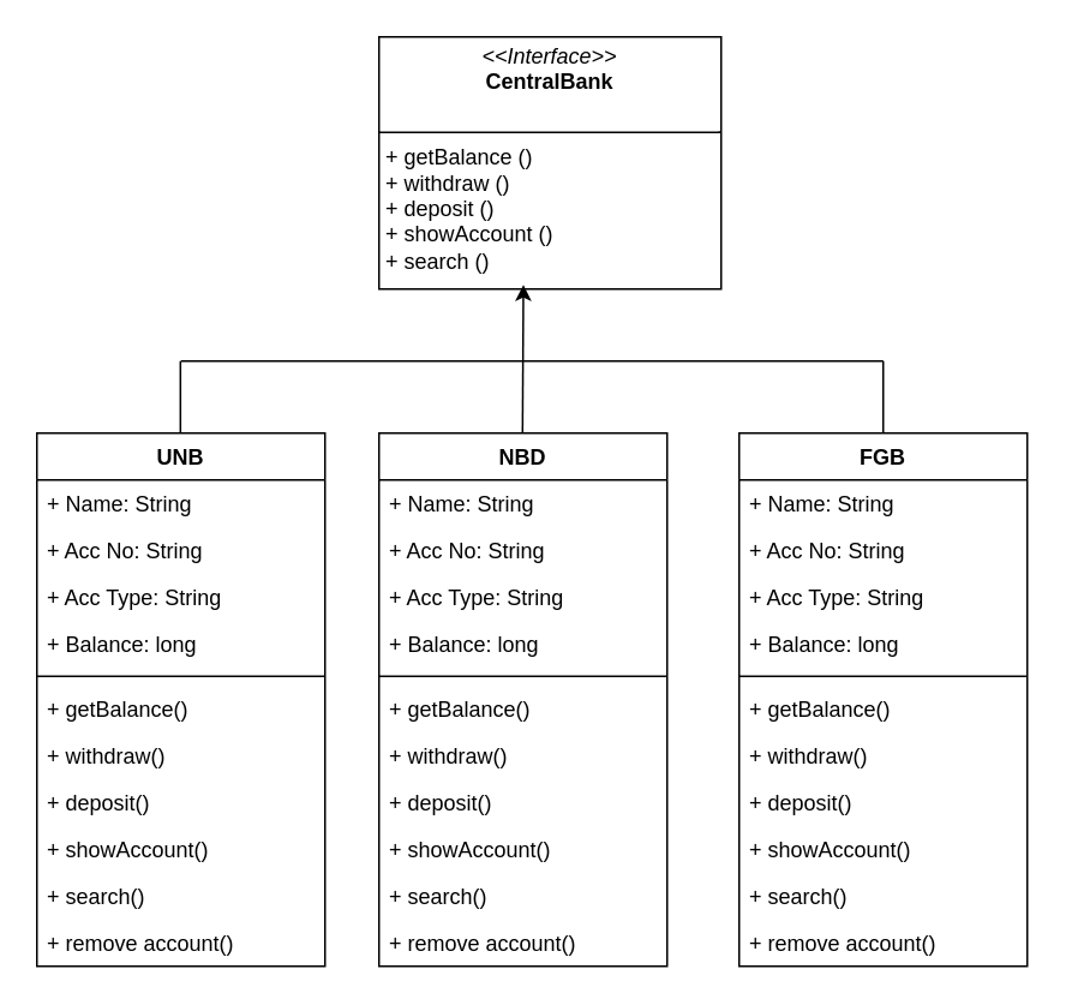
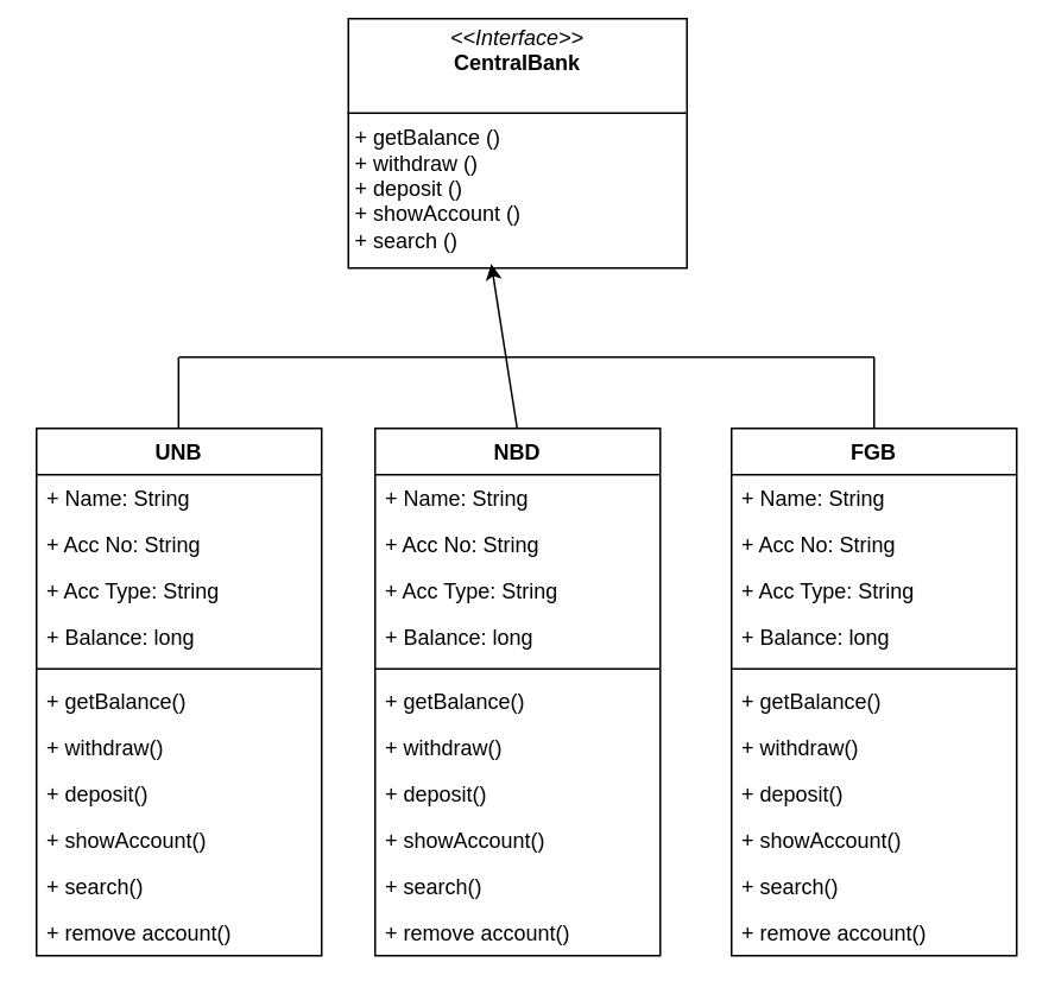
  <mxCell id="0" />
  <mxCell id="1" parent="0" />
  <mxCell id="2" value="UNB" style="swimlane;fontStyle=1;align=center;verticalAlign=top;childLayout=stackLayout;horizontal=1;startSize=26;horizontalStack=0;resizeParent=1;resizeParentMax=0;resizeLast=0;collapsible=1;marginBottom=0;whiteSpace=wrap;html=1;" vertex="1" parent="1"><mxGeometry x="20" y="240" width="160" height="296" as="geometry" /></mxCell>
  <mxCell id="3" value="+ Name: String" style="text;strokeColor=none;fillColor=none;align=left;verticalAlign=top;spacingLeft=4;spacingRight=4;overflow=hidden;rotatable=0;points=[[0,0.5],[1,0.5]];portConstraint=eastwest;whiteSpace=wrap;html=1;" vertex="1" parent="2"><mxGeometry y="26" width="160" height="26" as="geometry" /></mxCell>
  <mxCell id="4" value="+ Acc No: String" style="text;strokeColor=none;fillColor=none;align=left;verticalAlign=top;spacingLeft=4;spacingRight=4;overflow=hidden;rotatable=0;points=[[0,0.5],[1,0.5]];portConstraint=eastwest;whiteSpace=wrap;html=1;" vertex="1" parent="2"><mxGeometry y="52" width="160" height="26" as="geometry" /></mxCell>
  <mxCell id="5" value="+ Acc Type: String" style="text;strokeColor=none;fillColor=none;align=left;verticalAlign=top;spacingLeft=4;spacingRight=4;overflow=hidden;rotatable=0;points=[[0,0.5],[1,0.5]];portConstraint=eastwest;whiteSpace=wrap;html=1;" vertex="1" parent="2"><mxGeometry y="78" width="160" height="26" as="geometry" /></mxCell>
  <mxCell id="6" value="+ Balance: long" style="text;strokeColor=none;fillColor=none;align=left;verticalAlign=top;spacingLeft=4;spacingRight=4;overflow=hidden;rotatable=0;points=[[0,0.5],[1,0.5]];portConstraint=eastwest;whiteSpace=wrap;html=1;" vertex="1" parent="2"><mxGeometry y="104" width="160" height="26" as="geometry" /></mxCell>
  <mxCell id="7" value="" style="line;strokeWidth=1;fillColor=none;align=left;verticalAlign=middle;spacingTop=-1;spacingLeft=3;spacingRight=3;rotatable=0;labelPosition=right;points=[];portConstraint=eastwest;strokeColor=inherit;" vertex="1" parent="2"><mxGeometry y="130" width="160" height="10" as="geometry" /></mxCell>
  <mxCell id="8" value="+ getBalance()" style="text;strokeColor=none;fillColor=none;align=left;verticalAlign=top;spacingLeft=4;spacingRight=4;overflow=hidden;rotatable=0;points=[[0,0.5],[1,0.5]];portConstraint=eastwest;whiteSpace=wrap;html=1;" vertex="1" parent="2"><mxGeometry y="140" width="160" height="26" as="geometry" /></mxCell>
  <mxCell id="9" value="+ withdraw()" style="text;strokeColor=none;fillColor=none;align=left;verticalAlign=top;spacingLeft=4;spacingRight=4;overflow=hidden;rotatable=0;points=[[0,0.5],[1,0.5]];portConstraint=eastwest;whiteSpace=wrap;html=1;" vertex="1" parent="2"><mxGeometry y="166" width="160" height="26" as="geometry" /></mxCell>
  <mxCell id="10" value="+ deposit()" style="text;strokeColor=none;fillColor=none;align=left;verticalAlign=top;spacingLeft=4;spacingRight=4;overflow=hidden;rotatable=0;points=[[0,0.5],[1,0.5]];portConstraint=eastwest;whiteSpace=wrap;html=1;" vertex="1" parent="2"><mxGeometry y="192" width="160" height="26" as="geometry" /></mxCell>
  <mxCell id="11" value="+ showAccount()" style="text;strokeColor=none;fillColor=none;align=left;verticalAlign=top;spacingLeft=4;spacingRight=4;overflow=hidden;rotatable=0;points=[[0,0.5],[1,0.5]];portConstraint=eastwest;whiteSpace=wrap;html=1;" vertex="1" parent="2"><mxGeometry y="218" width="160" height="26" as="geometry" /></mxCell>
  <mxCell id="12" value="+ search()" style="text;strokeColor=none;fillColor=none;align=left;verticalAlign=top;spacingLeft=4;spacingRight=4;overflow=hidden;rotatable=0;points=[[0,0.5],[1,0.5]];portConstraint=eastwest;whiteSpace=wrap;html=1;" vertex="1" parent="2"><mxGeometry y="244" width="160" height="26" as="geometry" /></mxCell>
  <mxCell id="13" value="+ remove account()" style="text;strokeColor=none;fillColor=none;align=left;verticalAlign=top;spacingLeft=4;spacingRight=4;overflow=hidden;rotatable=0;points=[[0,0.5],[1,0.5]];portConstraint=eastwest;whiteSpace=wrap;html=1;" vertex="1" parent="2"><mxGeometry y="270" width="160" height="26" as="geometry" /></mxCell>
  <mxCell id="14" value="NBD" style="swimlane;fontStyle=1;align=center;verticalAlign=top;childLayout=stackLayout;horizontal=1;startSize=26;horizontalStack=0;resizeParent=1;resizeParentMax=0;resizeLast=0;collapsible=1;marginBottom=0;whiteSpace=wrap;html=1;" vertex="1" parent="1"><mxGeometry x="210" y="240" width="160" height="296" as="geometry" /></mxCell>
  <mxCell id="15" value="+ Name: String" style="text;strokeColor=none;fillColor=none;align=left;verticalAlign=top;spacingLeft=4;spacingRight=4;overflow=hidden;rotatable=0;points=[[0,0.5],[1,0.5]];portConstraint=eastwest;whiteSpace=wrap;html=1;" vertex="1" parent="14"><mxGeometry y="26" width="160" height="26" as="geometry" /></mxCell>
  <mxCell id="16" value="+ Acc No: String" style="text;strokeColor=none;fillColor=none;align=left;verticalAlign=top;spacingLeft=4;spacingRight=4;overflow=hidden;rotatable=0;points=[[0,0.5],[1,0.5]];portConstraint=eastwest;whiteSpace=wrap;html=1;" vertex="1" parent="14"><mxGeometry y="52" width="160" height="26" as="geometry" /></mxCell>
  <mxCell id="17" value="+ Acc Type: String" style="text;strokeColor=none;fillColor=none;align=left;verticalAlign=top;spacingLeft=4;spacingRight=4;overflow=hidden;rotatable=0;points=[[0,0.5],[1,0.5]];portConstraint=eastwest;whiteSpace=wrap;html=1;" vertex="1" parent="14"><mxGeometry y="78" width="160" height="26" as="geometry" /></mxCell>
  <mxCell id="18" value="+ Balance: long" style="text;strokeColor=none;fillColor=none;align=left;verticalAlign=top;spacingLeft=4;spacingRight=4;overflow=hidden;rotatable=0;points=[[0,0.5],[1,0.5]];portConstraint=eastwest;whiteSpace=wrap;html=1;" vertex="1" parent="14"><mxGeometry y="104" width="160" height="26" as="geometry" /></mxCell>
  <mxCell id="19" value="" style="line;strokeWidth=1;fillColor=none;align=left;verticalAlign=middle;spacingTop=-1;spacingLeft=3;spacingRight=3;rotatable=0;labelPosition=right;points=[];portConstraint=eastwest;strokeColor=inherit;" vertex="1" parent="14"><mxGeometry y="130" width="160" height="10" as="geometry" /></mxCell>
  <mxCell id="20" value="+ getBalance()" style="text;strokeColor=none;fillColor=none;align=left;verticalAlign=top;spacingLeft=4;spacingRight=4;overflow=hidden;rotatable=0;points=[[0,0.5],[1,0.5]];portConstraint=eastwest;whiteSpace=wrap;html=1;" vertex="1" parent="14"><mxGeometry y="140" width="160" height="26" as="geometry" /></mxCell>
  <mxCell id="21" value="+ withdraw()" style="text;strokeColor=none;fillColor=none;align=left;verticalAlign=top;spacingLeft=4;spacingRight=4;overflow=hidden;rotatable=0;points=[[0,0.5],[1,0.5]];portConstraint=eastwest;whiteSpace=wrap;html=1;" vertex="1" parent="14"><mxGeometry y="166" width="160" height="26" as="geometry" /></mxCell>
  <mxCell id="22" value="+ deposit()" style="text;strokeColor=none;fillColor=none;align=left;verticalAlign=top;spacingLeft=4;spacingRight=4;overflow=hidden;rotatable=0;points=[[0,0.5],[1,0.5]];portConstraint=eastwest;whiteSpace=wrap;html=1;" vertex="1" parent="14"><mxGeometry y="192" width="160" height="26" as="geometry" /></mxCell>
  <mxCell id="23" value="+ showAccount()" style="text;strokeColor=none;fillColor=none;align=left;verticalAlign=top;spacingLeft=4;spacingRight=4;overflow=hidden;rotatable=0;points=[[0,0.5],[1,0.5]];portConstraint=eastwest;whiteSpace=wrap;html=1;" vertex="1" parent="14"><mxGeometry y="218" width="160" height="26" as="geometry" /></mxCell>
  <mxCell id="24" value="+ search()" style="text;strokeColor=none;fillColor=none;align=left;verticalAlign=top;spacingLeft=4;spacingRight=4;overflow=hidden;rotatable=0;points=[[0,0.5],[1,0.5]];portConstraint=eastwest;whiteSpace=wrap;html=1;" vertex="1" parent="14"><mxGeometry y="244" width="160" height="26" as="geometry" /></mxCell>
  <mxCell id="25" value="+ remove account()" style="text;strokeColor=none;fillColor=none;align=left;verticalAlign=top;spacingLeft=4;spacingRight=4;overflow=hidden;rotatable=0;points=[[0,0.5],[1,0.5]];portConstraint=eastwest;whiteSpace=wrap;html=1;" vertex="1" parent="14"><mxGeometry y="270" width="160" height="26" as="geometry" /></mxCell>
  <mxCell id="26" value="FGB" style="swimlane;fontStyle=1;align=center;verticalAlign=top;childLayout=stackLayout;horizontal=1;startSize=26;horizontalStack=0;resizeParent=1;resizeParentMax=0;resizeLast=0;collapsible=1;marginBottom=0;whiteSpace=wrap;html=1;" vertex="1" parent="1"><mxGeometry x="410" y="240" width="160" height="296" as="geometry" /></mxCell>
  <mxCell id="27" value="+ Name: String" style="text;strokeColor=none;fillColor=none;align=left;verticalAlign=top;spacingLeft=4;spacingRight=4;overflow=hidden;rotatable=0;points=[[0,0.5],[1,0.5]];portConstraint=eastwest;whiteSpace=wrap;html=1;" vertex="1" parent="26"><mxGeometry y="26" width="160" height="26" as="geometry" /></mxCell>
  <mxCell id="28" value="+ Acc No: String" style="text;strokeColor=none;fillColor=none;align=left;verticalAlign=top;spacingLeft=4;spacingRight=4;overflow=hidden;rotatable=0;points=[[0,0.5],[1,0.5]];portConstraint=eastwest;whiteSpace=wrap;html=1;" vertex="1" parent="26"><mxGeometry y="52" width="160" height="26" as="geometry" /></mxCell>
  <mxCell id="29" value="+ Acc Type: String" style="text;strokeColor=none;fillColor=none;align=left;verticalAlign=top;spacingLeft=4;spacingRight=4;overflow=hidden;rotatable=0;points=[[0,0.5],[1,0.5]];portConstraint=eastwest;whiteSpace=wrap;html=1;" vertex="1" parent="26"><mxGeometry y="78" width="160" height="26" as="geometry" /></mxCell>
  <mxCell id="30" value="+ Balance: long" style="text;strokeColor=none;fillColor=none;align=left;verticalAlign=top;spacingLeft=4;spacingRight=4;overflow=hidden;rotatable=0;points=[[0,0.5],[1,0.5]];portConstraint=eastwest;whiteSpace=wrap;html=1;" vertex="1" parent="26"><mxGeometry y="104" width="160" height="26" as="geometry" /></mxCell>
  <mxCell id="31" value="" style="line;strokeWidth=1;fillColor=none;align=left;verticalAlign=middle;spacingTop=-1;spacingLeft=3;spacingRight=3;rotatable=0;labelPosition=right;points=[];portConstraint=eastwest;strokeColor=inherit;" vertex="1" parent="26"><mxGeometry y="130" width="160" height="10" as="geometry" /></mxCell>
  <mxCell id="32" value="+ getBalance()" style="text;strokeColor=none;fillColor=none;align=left;verticalAlign=top;spacingLeft=4;spacingRight=4;overflow=hidden;rotatable=0;points=[[0,0.5],[1,0.5]];portConstraint=eastwest;whiteSpace=wrap;html=1;" vertex="1" parent="26"><mxGeometry y="140" width="160" height="26" as="geometry" /></mxCell>
  <mxCell id="33" value="+ withdraw()" style="text;strokeColor=none;fillColor=none;align=left;verticalAlign=top;spacingLeft=4;spacingRight=4;overflow=hidden;rotatable=0;points=[[0,0.5],[1,0.5]];portConstraint=eastwest;whiteSpace=wrap;html=1;" vertex="1" parent="26"><mxGeometry y="166" width="160" height="26" as="geometry" /></mxCell>
  <mxCell id="34" value="+ deposit()" style="text;strokeColor=none;fillColor=none;align=left;verticalAlign=top;spacingLeft=4;spacingRight=4;overflow=hidden;rotatable=0;points=[[0,0.5],[1,0.5]];portConstraint=eastwest;whiteSpace=wrap;html=1;" vertex="1" parent="26"><mxGeometry y="192" width="160" height="26" as="geometry" /></mxCell>
  <mxCell id="35" value="+ showAccount()" style="text;strokeColor=none;fillColor=none;align=left;verticalAlign=top;spacingLeft=4;spacingRight=4;overflow=hidden;rotatable=0;points=[[0,0.5],[1,0.5]];portConstraint=eastwest;whiteSpace=wrap;html=1;" vertex="1" parent="26"><mxGeometry y="218" width="160" height="26" as="geometry" /></mxCell>
  <mxCell id="36" value="+ search()" style="text;strokeColor=none;fillColor=none;align=left;verticalAlign=top;spacingLeft=4;spacingRight=4;overflow=hidden;rotatable=0;points=[[0,0.5],[1,0.5]];portConstraint=eastwest;whiteSpace=wrap;html=1;" vertex="1" parent="26"><mxGeometry y="244" width="160" height="26" as="geometry" /></mxCell>
  <mxCell id="37" value="+ remove account()" style="text;strokeColor=none;fillColor=none;align=left;verticalAlign=top;spacingLeft=4;spacingRight=4;overflow=hidden;rotatable=0;points=[[0,0.5],[1,0.5]];portConstraint=eastwest;whiteSpace=wrap;html=1;" vertex="1" parent="26"><mxGeometry y="270" width="160" height="26" as="geometry" /></mxCell>
- <mxCell id="38" value="&lt;p style=&quot;margin:0px;margin-top:4px;text-align:center;&quot;&gt;&lt;i&gt;&amp;lt;&amp;lt;Interface&amp;gt;&amp;gt;&lt;/i&gt;&lt;br&gt;&lt;b&gt;CentralBank&lt;/b&gt;&lt;/p&gt;&lt;p style=&quot;margin:0px;margin-left:4px;&quot;&gt;&lt;br&gt;&lt;/p&gt;&lt;hr size=&quot;1&quot; style=&quot;border-style:solid;&quot;&gt;&lt;p style=&quot;margin:0px;margin-left:4px;&quot;&gt;+ getBalance ()&lt;/p&gt;&lt;p style=&quot;margin:0px;margin-left:4px;&quot;&gt;+ withdraw ()&lt;/p&gt;&lt;p style=&quot;margin:0px;margin-left:4px;&quot;&gt;+ deposit ()&lt;/p&gt;&lt;p style=&quot;margin:0px;margin-left:4px;&quot;&gt;+ showAccount ()&lt;/p&gt;&lt;p style=&quot;margin:0px;margin-left:4px;&quot;&gt;+ search ()&lt;/p&gt;" style="verticalAlign=top;align=left;overflow=fill;html=1;whiteSpace=wrap;" vertex="1" parent="1"><mxGeometry x="210" y="20" width="190" height="140" as="geometry" /></mxCell>
+ <mxCell id="38" value="&lt;p style=&quot;margin:0px;margin-top:4px;text-align:center;&quot;&gt;&lt;i&gt;&amp;lt;&amp;lt;Interface&amp;gt;&amp;gt;&lt;/i&gt;&lt;br&gt;&lt;b&gt;CentralBank&lt;/b&gt;&lt;/p&gt;&lt;p style=&quot;margin:0px;margin-left:4px;&quot;&gt;&lt;br&gt;&lt;/p&gt;&lt;hr size=&quot;1&quot; style=&quot;border-style:solid;&quot;&gt;&lt;p style=&quot;margin:0px;margin-left:4px;&quot;&gt;+ getBalance ()&lt;/p&gt;&lt;p style=&quot;margin:0px;margin-left:4px;&quot;&gt;+ withdraw ()&lt;/p&gt;&lt;p style=&quot;margin:0px;margin-left:4px;&quot;&gt;+ deposit ()&lt;/p&gt;&lt;p style=&quot;margin:0px;margin-left:4px;&quot;&gt;+ showAccount ()&lt;/p&gt;&lt;p style=&quot;margin:0px;margin-left:4px;&quot;&gt;+ search ()&lt;/p&gt;" style="verticalAlign=top;align=left;overflow=fill;html=1;whiteSpace=wrap;" vertex="1" parent="1"><mxGeometry x="195" y="10" width="190" height="140" as="geometry" /></mxCell>
  <mxCell id="39" value="" style="endArrow=none;html=1;rounded=0;entryX=0.5;entryY=0;entryDx=0;entryDy=0;" edge="1" parent="1" target="26"><mxGeometry width="50" height="50" relative="1" as="geometry"><mxPoint x="490" y="200" as="sourcePoint" /><mxPoint x="420" y="100" as="targetPoint" /><Array as="points"><mxPoint x="490" y="210" /></Array></mxGeometry></mxCell>
  <mxCell id="40" value="" style="endArrow=none;html=1;rounded=0;entryX=0.5;entryY=0;entryDx=0;entryDy=0;" edge="1" parent="1"><mxGeometry width="50" height="50" relative="1" as="geometry"><mxPoint x="99.71" y="200" as="sourcePoint" /><mxPoint x="99.71" y="240" as="targetPoint" /><Array as="points"><mxPoint x="99.71" y="210" /></Array></mxGeometry></mxCell>
  <mxCell id="41" value="" style="endArrow=none;html=1;rounded=0;" edge="1" parent="1"><mxGeometry width="50" height="50" relative="1" as="geometry"><mxPoint x="100" y="200" as="sourcePoint" /><mxPoint x="490" y="200" as="targetPoint" /></mxGeometry></mxCell>
  <mxCell id="42" value="" style="endArrow=classic;html=1;rounded=0;entryX=0.422;entryY=0.983;entryDx=0;entryDy=0;entryPerimeter=0;" edge="1" parent="1" target="38"><mxGeometry width="50" height="50" relative="1" as="geometry"><mxPoint x="289.71" y="240" as="sourcePoint" /><mxPoint x="289.71" y="170" as="targetPoint" /></mxGeometry></mxCell>
